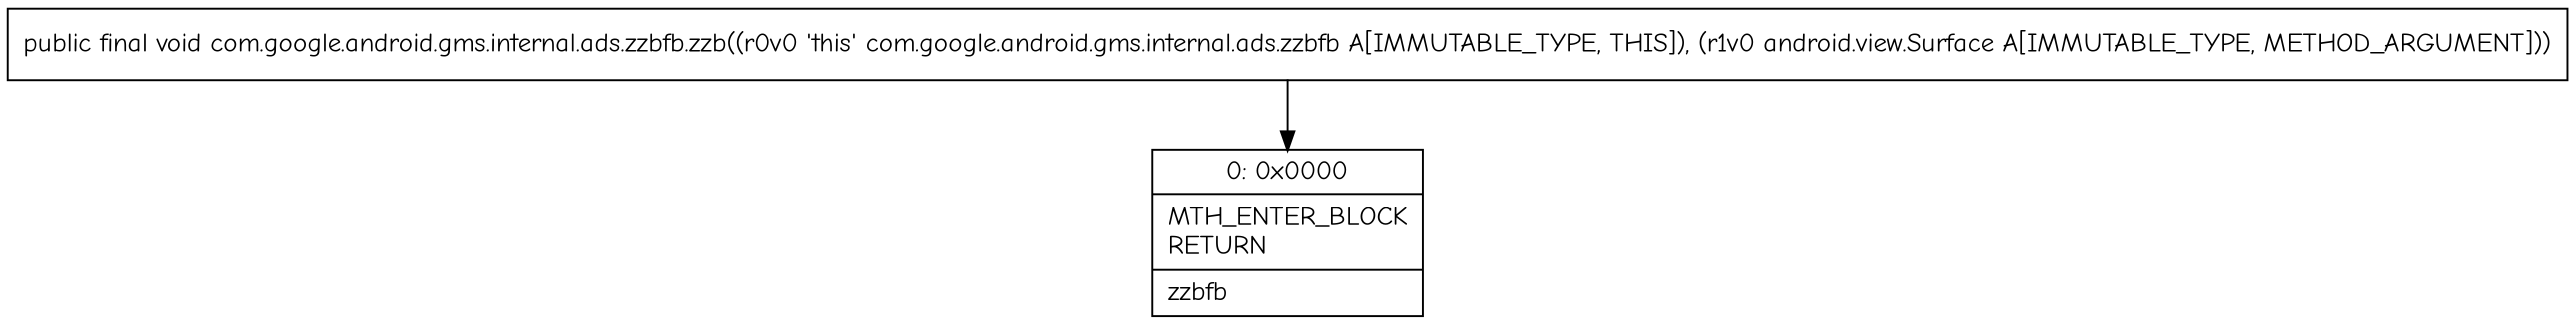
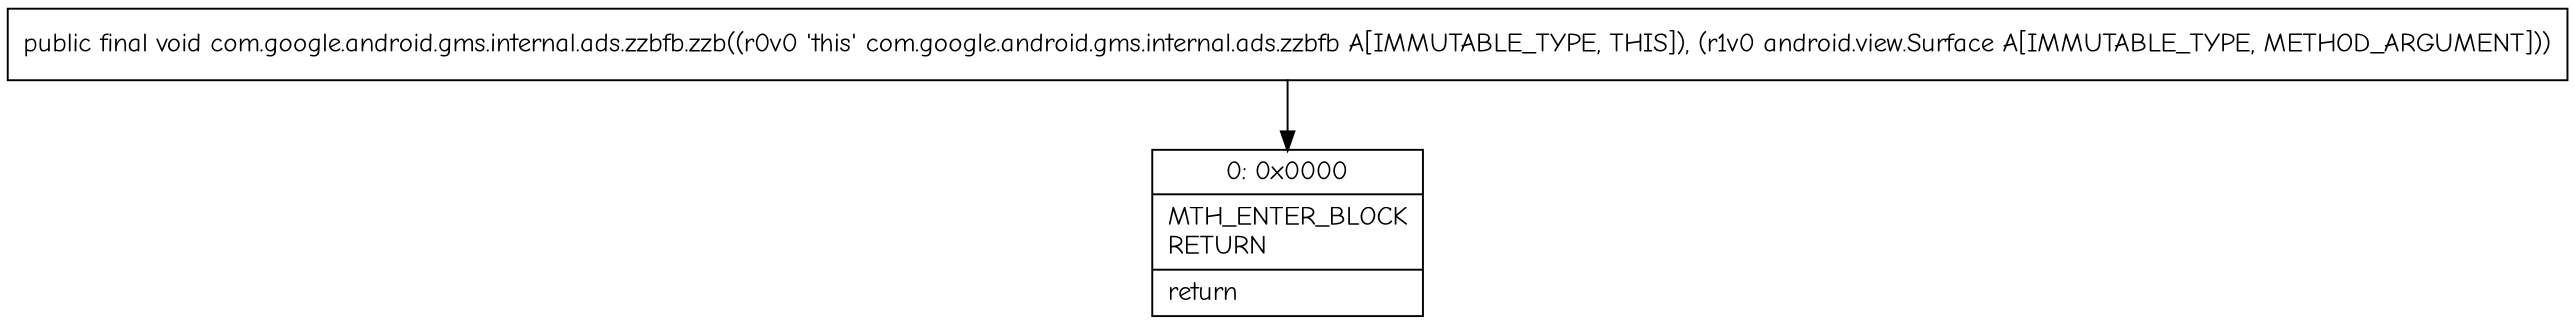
  digraph {
    fontname="Comic Neue"
    node [shape=record fontname="Comic Neue"]
-   n1 [label="{0\:\ 0x0000|MTH_ENTER_BLOCK\lRETURN\l|zzbfb\l}"]
+   n1 [label="{0\:\ 0x0000|MTH_ENTER_BLOCK\lRETURN\l|return\l}"]
    n2 [label="{public final void com.google.android.gms.internal.ads.zzbfb.zzb((r0v0 'this' com.google.android.gms.internal.ads.zzbfb A[IMMUTABLE_TYPE, THIS]), (r1v0 android.view.Surface A[IMMUTABLE_TYPE, METHOD_ARGUMENT])) }"]
    n2 -> n1 [fontname="Comic Neue"]
  }
